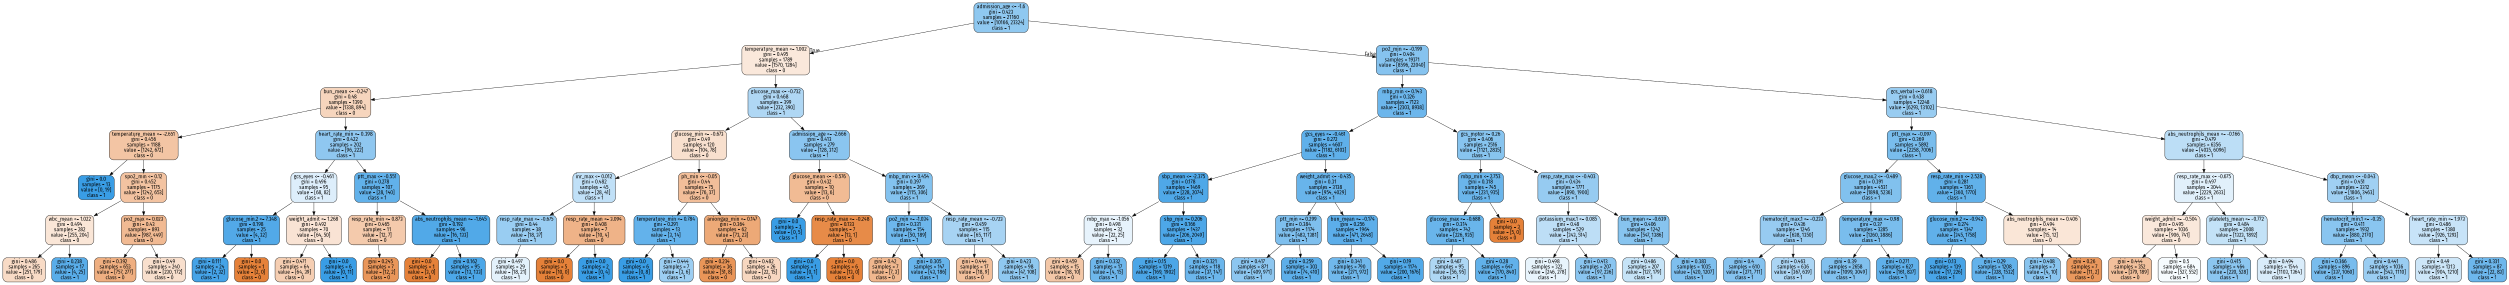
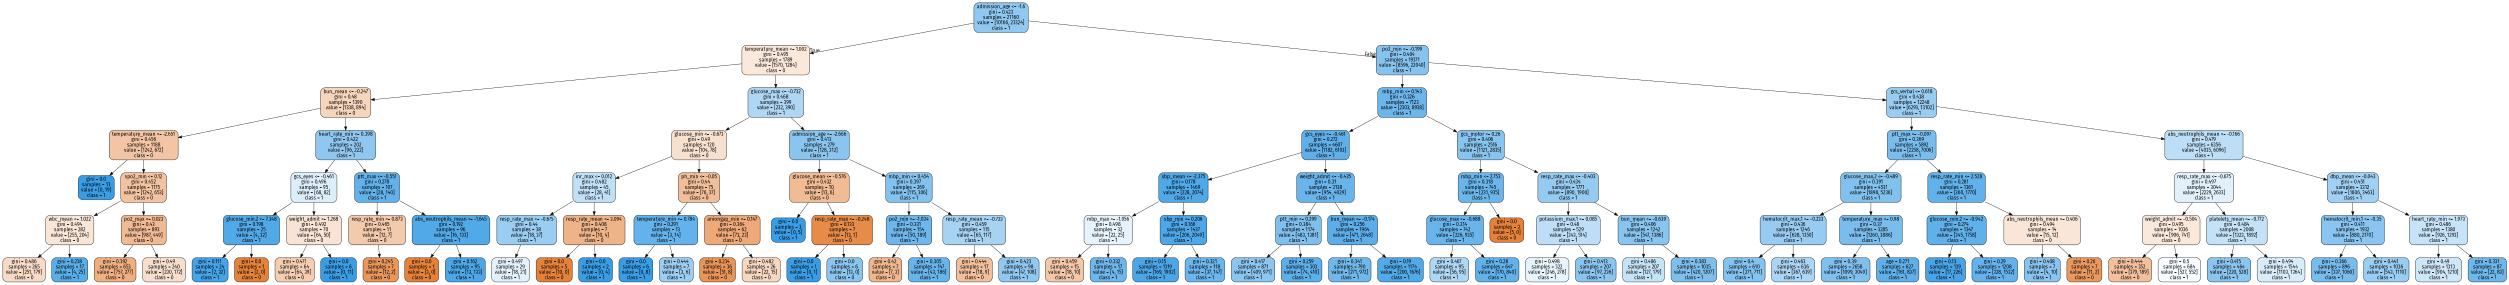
  digraph {
    fontname="Fira Sans"
    node [color=black fillcolor="#399de5" fontname="Fira Sans" shape=box style="filled, rounded"]
    edge [fontname="Fira Sans"]
    n1 [fillcolor="#8fc8f0" label="admission_age <= -1.6\ngini = 0.423\nsamples = 21160\nvalue = [10166, 23324]\nclass = 1"]
    n2 [fillcolor="#fae8db" label="temperature_mean <= 1.002\ngini = 0.495\nsamples = 1789\nvalue = [1570, 1284]\nclass = 0"]
    n3 [fillcolor="#86c3ef" label="po2_min <= -0.199\ngini = 0.404\nsamples = 19371\nvalue = [8596, 22040]\nclass = 1"]
    n4 [fillcolor="#f6d5bd" label="bun_mean <= -0.247\ngini = 0.48\nsamples = 1390\nvalue = [1338, 894]\nclass = 0"]
    n5 [fillcolor="#afd7f4" label="glucose_max <= -0.732\ngini = 0.468\nsamples = 399\nvalue = [232, 390]\nclass = 1"]
    n6 [fillcolor="#6cb6ec" label="mbp_min <= 0.143\ngini = 0.326\nsamples = 7123\nvalue = [2303, 8938]\nclass = 1"]
    n7 [fillcolor="#98ccf1" label="gcs_verbal <= 0.618\ngini = 0.438\nsamples = 12248\nvalue = [6293, 13102]\nclass = 1"]
    n8 [fillcolor="#f3c5a4" label="temperature_mean <= -2.651\ngini = 0.456\nsamples = 1188\nvalue = [1242, 672]\nclass = 0"]
    n9 [fillcolor="#8fc7f0" label="heart_rate_min <= 0.398\ngini = 0.422\nsamples = 202\nvalue = [96, 222]\nclass = 1"]
    n10 [fillcolor="#f8e0ce" label="glucose_min <= -0.673\ngini = 0.49\nsamples = 120\nvalue = [104, 78]\nclass = 0"]
    n11 [fillcolor="#8ac5f0" label="admission_age <= -2.666\ngini = 0.413\nsamples = 279\nvalue = [128, 312]\nclass = 1"]
    n12 [label="gini = 0.0\nsamples = 13\nvalue = [0, 19]\nclass = 1"]
    n13 [fillcolor="#f3c3a1" label="spo2_min <= 0.12\ngini = 0.452\nsamples = 1175\nvalue = [1242, 653]\nclass = 0"]
    n14 [fillcolor="#ddeefb" label="gcs_eyes <= -0.461\ngini = 0.496\nsamples = 95\nvalue = [68, 82]\nclass = 1"]
    n15 [fillcolor="#61b1ea" label="ptt_max <= -0.551\ngini = 0.278\nsamples = 107\nvalue = [28, 140]\nclass = 1"]
    n16 [fillcolor="#fae6d7" label="wbc_mean <= 1.022\ngini = 0.494\nsamples = 282\nvalue = [255, 204]\nclass = 0"]
    n17 [fillcolor="#f1ba93" label="po2_max <= 0.023\ngini = 0.43\nsamples = 893\nvalue = [987, 449]\nclass = 0"]
    n18 [fillcolor="#f8dbc6" label="gini = 0.486\nsamples = 265\nvalue = [251, 179]\nclass = 0"]
    n19 [fillcolor="#59ade9" label="gini = 0.238\nsamples = 17\nvalue = [4, 25]\nclass = 1"]
    n20 [fillcolor="#efaf81" label="gini = 0.392\nsamples = 653\nvalue = [757, 277]\nclass = 0"]
    n21 [fillcolor="#f8dfcd" label="gini = 0.49\nsamples = 240\nvalue = [230, 172]\nclass = 0"]
    n22 [fillcolor="#52a9e8" label="glucose_min.2 <= 7.348\ngini = 0.198\nsamples = 25\nvalue = [4, 32]\nclass = 1"]
    n23 [fillcolor="#f9e3d4" label="weight_admit <= 1.268\ngini = 0.492\nsamples = 70\nvalue = [64, 50]\nclass = 0"]
    n24 [fillcolor="#f4caac" label="resp_rate_min <= 0.873\ngini = 0.465\nsamples = 11\nvalue = [12, 7]\nclass = 0"]
    n25 [fillcolor="#51a9e8" label="abs_neutrophils_mean <= -1.645\ngini = 0.192\nsamples = 96\nvalue = [16, 133]\nclass = 1"]
    n26 [fillcolor="#45a3e7" label="gini = 0.111\nsamples = 24\nvalue = [2, 32]\nclass = 1"]
    n27 [fillcolor="#e58139" label="gini = 0.0\nsamples = 1\nvalue = [2, 0]\nclass = 0"]
    n28 [fillcolor="#f5ceb2" label="gini = 0.471\nsamples = 64\nvalue = [64, 39]\nclass = 0"]
    n29 [label="gini = 0.0\nsamples = 6\nvalue = [0, 11]\nclass = 1"]
    n30 [fillcolor="#e9965a" label="gini = 0.245\nsamples = 7\nvalue = [12, 2]\nclass = 0"]
    n31 [fillcolor="#e58139" label="gini = 0.0\nsamples = 1\nvalue = [3, 0]\nclass = 0"]
    n32 [fillcolor="#4ca7e8" label="gini = 0.162\nsamples = 95\nvalue = [13, 133]\nclass = 1"]
    n33 [fillcolor="#c0e0f7" label="inr_max <= 0.012\ngini = 0.482\nsamples = 45\nvalue = [28, 41]\nclass = 1"]
    n34 [fillcolor="#f2be99" label="ph_min <= -0.05\ngini = 0.44\nsamples = 75\nvalue = [76, 37]\nclass = 0"]
    n35 [fillcolor="#f1bb94" label="glucose_mean <= -0.576\ngini = 0.432\nsamples = 10\nvalue = [13, 6]\nclass = 0"]
    n36 [fillcolor="#83c2ef" label="mbp_min <= 0.454\ngini = 0.397\nsamples = 269\nvalue = [115, 306]\nclass = 1"]
    n37 [fillcolor="#99cdf2" label="resp_rate_max <= -0.675\ngini = 0.44\nsamples = 38\nvalue = [18, 37]\nclass = 1"]
    n38 [fillcolor="#efb388" label="resp_rate_mean <= 3.094\ngini = 0.408\nsamples = 7\nvalue = [10, 4]\nclass = 0"]
    n39 [fillcolor="#63b2eb" label="temperature_min <= 0.784\ngini = 0.291\nsamples = 13\nvalue = [3, 14]\nclass = 1"]
    n40 [fillcolor="#eda977" label="aniongap_min <= 0.147\ngini = 0.364\nsamples = 62\nvalue = [73, 23]\nclass = 0"]
    n41 [fillcolor="#e3f1fb" label="gini = 0.497\nsamples = 29\nvalue = [18, 21]\nclass = 1"]
    n42 [fillcolor="#e58139" label="gini = 0.0\nsamples = 5\nvalue = [10, 0]\nclass = 0"]
    n43 [label="gini = 0.0\nsamples = 2\nvalue = [0, 4]\nclass = 1"]
    n44 [label="gini = 0.0\nsamples = 6\nvalue = [0, 8]\nclass = 1"]
    n45 [fillcolor="#9ccef2" label="gini = 0.444\nsamples = 7\nvalue = [3, 6]\nclass = 1"]
    n46 [fillcolor="#e99558" label="gini = 0.234\nsamples = 36\nvalue = [51, 8]\nclass = 0"]
    n47 [fillcolor="#f7d7c0" label="gini = 0.482\nsamples = 26\nvalue = [22, 15]\nclass = 0"]
    n48 [label="gini = 0.0\nsamples = 3\nvalue = [0, 5]\nclass = 1"]
    n49 [fillcolor="#e78b48" label="resp_rate_max <= -0.248\ngini = 0.133\nsamples = 7\nvalue = [13, 1]\nclass = 0"]
    n50 [fillcolor="#6db7ec" label="po2_min <= -1.034\ngini = 0.331\nsamples = 154\nvalue = [50, 189]\nclass = 1"]
    n51 [fillcolor="#a7d3f3" label="resp_rate_mean <= -0.723\ngini = 0.459\nsamples = 115\nvalue = [65, 117]\nclass = 1"]
    n52 [label="gini = 0.0\nsamples = 1\nvalue = [0, 1]\nclass = 1"]
-   n53 [fillcolor="#e58139" label="gini = 0.0\nsamples = 6\nvalue = [13, 0]\nclass = 0"]
+   n53 [fillcolor="#8ac5f0" label="gini = 0.0\nsamples = 6\nvalue = [13, 0]\nclass = 0"]
    n54 [fillcolor="#f0b78e" label="gini = 0.42\nsamples = 7\nvalue = [7, 3]\nclass = 0"]
    n55 [fillcolor="#67b4eb" label="gini = 0.305\nsamples = 147\nvalue = [43, 186]\nclass = 1"]
    n56 [fillcolor="#f2c09c" label="gini = 0.444\nsamples = 17\nvalue = [18, 9]\nclass = 0"]
    n57 [fillcolor="#8fc8f0" label="gini = 0.423\nsamples = 98\nvalue = [47, 108]\nclass = 1"]
    n58 [fillcolor="#5fb0ea" label="gcs_eyes <= -0.461\ngini = 0.272\nsamples = 4607\nvalue = [1182, 6103]\nclass = 1"]
    n59 [fillcolor="#87c4ef" label="gcs_motor <= 0.26\ngini = 0.406\nsamples = 2516\nvalue = [1121, 2835]\nclass = 1"]
    n60 [fillcolor="#79bded" label="ptt_max <= -0.097\ngini = 0.369\nsamples = 5892\nvalue = [2258, 7006]\nclass = 1"]
    n61 [fillcolor="#bcdef6" label="abs_neutrophils_mean <= -0.166\ngini = 0.479\nsamples = 6356\nvalue = [4035, 6096]\nclass = 1"]
    n62 [fillcolor="#4fa8e8" label="sbp_mean <= -2.375\ngini = 0.178\nsamples = 1469\nvalue = [228, 2074]\nclass = 1"]
    n63 [fillcolor="#68b4eb" label="weight_admit <= -0.435\ngini = 0.31\nsamples = 3138\nvalue = [954, 4029]\nclass = 1"]
    n64 [fillcolor="#6ab5eb" label="mbp_min <= 2.753\ngini = 0.318\nsamples = 745\nvalue = [231, 935]\nclass = 1"]
    n65 [fillcolor="#96cbf1" label="resp_rate_max <= -0.403\ngini = 0.434\nsamples = 1771\nvalue = [890, 1900]\nclass = 1"]
    n66 [fillcolor="#e7f3fc" label="mbp_max <= -1.056\ngini = 0.498\nsamples = 32\nvalue = [22, 25]\nclass = 1"]
    n67 [fillcolor="#4da7e8" label="sbp_min <= 0.206\ngini = 0.166\nsamples = 1437\nvalue = [206, 2049]\nclass = 1"]
    n68 [fillcolor="#7ebfee" label="ptt_min <= 0.299\ngini = 0.384\nsamples = 1174\nvalue = [483, 1381]\nclass = 1"]
    n69 [fillcolor="#5caeea" label="bun_mean <= -0.174\ngini = 0.256\nsamples = 1964\nvalue = [471, 2648]\nclass = 1"]
    n70 [fillcolor="#f3c7a7" label="gini = 0.459\nsamples = 15\nvalue = [18, 10]\nclass = 0"]
    n71 [fillcolor="#6eb7ec" label="gini = 0.332\nsamples = 17\nvalue = [4, 15]\nclass = 1"]
    n72 [fillcolor="#4ba6e7" label="gini = 0.15\nsamples = 1319\nvalue = [169, 1902]\nclass = 1"]
    n73 [fillcolor="#6bb6ec" label="gini = 0.321\nsamples = 118\nvalue = [37, 147]\nclass = 1"]
    n74 [fillcolor="#8cc6f0" label="gini = 0.417\nsamples = 871\nvalue = [409, 971]\nclass = 1"]
    n75 [fillcolor="#5dafea" label="gini = 0.259\nsamples = 303\nvalue = [74, 410]\nclass = 1"]
    n76 [fillcolor="#70b8ec" label="gini = 0.341\nsamples = 790\nvalue = [271, 972]\nclass = 1"]
    n77 [fillcolor="#51a9e8" label="gini = 0.19\nsamples = 1174\nvalue = [200, 1676]\nclass = 1"]
    n78 [fillcolor="#69b5eb" label="glucose_max <= -0.688\ngini = 0.314\nsamples = 742\nvalue = [226, 935]\nclass = 1"]
    n79 [fillcolor="#e58139" label="gini = 0.0\nsamples = 3\nvalue = [5, 0]\nclass = 0"]
    n80 [fillcolor="#bddef6" label="potassium_max.1 <= 0.085\ngini = 0.48\nsamples = 529\nvalue = [343, 514]\nclass = 1"]
    n81 [fillcolor="#87c4ef" label="bun_mean <= -0.639\ngini = 0.406\nsamples = 1242\nvalue = [547, 1386]\nclass = 1"]
    n82 [fillcolor="#aed7f4" label="gini = 0.467\nsamples = 95\nvalue = [56, 95]\nclass = 1"]
    n83 [fillcolor="#61b1ea" label="gini = 0.28\nsamples = 647\nvalue = [170, 840]\nclass = 1"]
    n84 [fillcolor="#e8f4fc" label="gini = 0.498\nsamples = 322\nvalue = [246, 278]\nclass = 1"]
    n85 [fillcolor="#8ac5f0" label="gini = 0.413\nsamples = 207\nvalue = [97, 236]\nclass = 1"]
    n86 [fillcolor="#c5e3f7" label="gini = 0.486\nsamples = 207\nvalue = [127, 179]\nclass = 1"]
    n87 [fillcolor="#7ebfee" label="gini = 0.383\nsamples = 1035\nvalue = [420, 1207]\nclass = 1"]
    n88 [fillcolor="#81c1ee" label="glucose_max.2 <= -0.489\ngini = 0.391\nsamples = 4531\nvalue = [1898, 5236]\nclass = 1"]
    n89 [fillcolor="#61b1ea" label="resp_rate_min <= 2.528\ngini = 0.281\nsamples = 1361\nvalue = [360, 1770]\nclass = 1"]
    n90 [fillcolor="#e1f0fb" label="resp_rate_max <= -0.675\ngini = 0.497\nsamples = 3044\nvalue = [2229, 2633]\nclass = 1"]
    n91 [fillcolor="#a0d0f3" label="dbp_mean <= -0.043\ngini = 0.451\nsamples = 3312\nvalue = [1806, 3463]\nclass = 1"]
    n92 [fillcolor="#97cbf1" label="hematocrit_max.1 <= -0.233\ngini = 0.436\nsamples = 1246\nvalue = [638, 1350]\nclass = 1"]
    n93 [fillcolor="#79bded" label="temperature_max <= 0.98\ngini = 0.37\nsamples = 3285\nvalue = [1260, 3886]\nclass = 1"]
    n94 [fillcolor="#60b0ea" label="glucose_min.2 <= -0.942\ngini = 0.274\nsamples = 1347\nvalue = [345, 1758]\nclass = 1"]
    n95 [fillcolor="#fae6d7" label="abs_neutrophils_mean <= 0.406\ngini = 0.494\nsamples = 14\nvalue = [15, 12]\nclass = 0"]
    n96 [fillcolor="#84c2ef" label="gini = 0.4\nsamples = 610\nvalue = [271, 711]\nclass = 1"]
    n97 [fillcolor="#abd5f4" label="gini = 0.463\nsamples = 636\nvalue = [367, 639]\nclass = 1"]
    n98 [fillcolor="#80c0ee" label="gini = 0.39\nsamples = 2658\nvalue = [1099, 3049]\nclass = 1"]
-   n99 [fillcolor="#5fb0ea" label="gini = 0.271\nsamples = 627\nvalue = [161, 837]\nclass = 1"]
+   n99 [fillcolor="#5fb0ea" label="age = 0.271\nsamples = 627\nvalue = [161, 837]\nclass = 1"]
    n100 [fillcolor="#48a4e7" label="gini = 0.13\nsamples = 139\nvalue = [17, 226]\nclass = 1"]
    n101 [fillcolor="#63b2eb" label="gini = 0.29\nsamples = 1208\nvalue = [328, 1532]\nclass = 1"]
    n102 [fillcolor="#88c4ef" label="gini = 0.408\nsamples = 7\nvalue = [4, 10]\nclass = 1"]
    n103 [fillcolor="#ea985d" label="gini = 0.26\nsamples = 7\nvalue = [11, 2]\nclass = 0"]
    n104 [fillcolor="#fae8db" label="weight_admit <= -0.504\ngini = 0.495\nsamples = 1036\nvalue = [906, 741]\nclass = 0"]
    n105 [fillcolor="#c3e2f7" label="platelets_mean <= -0.772\ngini = 0.484\nsamples = 2008\nvalue = [1323, 1892]\nclass = 1"]
    n106 [fillcolor="#89c5f0" label="hematocrit_min.1 <= -0.35\ngini = 0.411\nsamples = 1932\nvalue = [880, 2170]\nclass = 1"]
    n107 [fillcolor="#c7e3f8" label="heart_rate_min <= 1.973\ngini = 0.486\nsamples = 1380\nvalue = [926, 1293]\nclass = 1"]
    n108 [fillcolor="#f2c09c" label="gini = 0.444\nsamples = 352\nvalue = [379, 189]\nclass = 0"]
    n109 [fillcolor="#f6fbfe" label="gini = 0.5\nsamples = 684\nvalue = [527, 552]\nclass = 1"]
    n110 [fillcolor="#8bc6f0" label="gini = 0.415\nsamples = 464\nvalue = [220, 528]\nclass = 1"]
    n111 [fillcolor="#d9ecfa" label="gini = 0.494\nsamples = 1544\nvalue = [1103, 1364]\nclass = 1"]
    n112 [fillcolor="#78bced" label="gini = 0.366\nsamples = 896\nvalue = [337, 1060]\nclass = 1"]
    n113 [fillcolor="#9acdf2" label="gini = 0.441\nsamples = 1036\nvalue = [543, 1110]\nclass = 1"]
    n114 [fillcolor="#cde6f8" label="gini = 0.49\nsamples = 1313\nvalue = [904, 1210]\nclass = 1"]
    n115 [fillcolor="#6db7ec" label="gini = 0.331\nsamples = 87\nvalue = [22, 83]\nclass = 1"]
    n1 -> n2 [headlabel=True labelangle=45 labeldistance=2.5]
    n1 -> n3 [headlabel=False labelangle=-45 labeldistance=2.5]
    n2 -> n4
    n2 -> n5
    n3 -> n6
    n3 -> n7
    n4 -> n8
    n4 -> n9
    n5 -> n10
    n5 -> n11
    n6 -> n58
    n6 -> n59
    n7 -> n60
    n7 -> n61
    n8 -> n12
    n8 -> n13
    n9 -> n14
    n9 -> n15
    n10 -> n33
    n10 -> n34
    n11 -> n35
    n11 -> n36
    n13 -> n16
    n13 -> n17
    n14 -> n22
    n14 -> n23
    n15 -> n24
    n15 -> n25
    n16 -> n18
    n16 -> n19
    n17 -> n20
    n17 -> n21
    n22 -> n26
    n22 -> n27
    n23 -> n28
    n23 -> n29
    n24 -> n30
    n25 -> n31
    n25 -> n32
    n33 -> n37
    n33 -> n38
    n34 -> n39
    n34 -> n40
    n35 -> n48
    n35 -> n49
    n36 -> n50
    n36 -> n51
    n37 -> n41
    n38 -> n42
    n38 -> n43
    n39 -> n44
    n39 -> n45
    n40 -> n46
    n40 -> n47
    n49 -> n52
    n49 -> n53
    n50 -> n54
    n50 -> n55
    n51 -> n56
    n51 -> n57
    n58 -> n62
    n58 -> n63
    n59 -> n64
    n59 -> n65
    n60 -> n88
    n60 -> n89
    n61 -> n90
    n61 -> n91
    n62 -> n66
    n62 -> n67
    n63 -> n68
    n63 -> n69
    n64 -> n78
    n64 -> n79
    n65 -> n80
    n65 -> n81
    n66 -> n70
    n66 -> n71
    n67 -> n72
    n67 -> n73
    n68 -> n74
    n68 -> n75
    n69 -> n76
    n69 -> n77
    n78 -> n82
    n78 -> n83
    n80 -> n84
    n80 -> n85
    n81 -> n86
    n81 -> n87
    n88 -> n92
    n88 -> n93
    n89 -> n94
    n89 -> n95
    n90 -> n104
    n90 -> n105
    n91 -> n106
    n91 -> n107
    n92 -> n96
    n92 -> n97
    n93 -> n98
    n93 -> n99
    n94 -> n100
    n94 -> n101
    n95 -> n102
    n95 -> n103
    n104 -> n108
    n104 -> n109
    n105 -> n110
    n105 -> n111
    n106 -> n112
    n106 -> n113
    n107 -> n114
    n107 -> n115
  }
